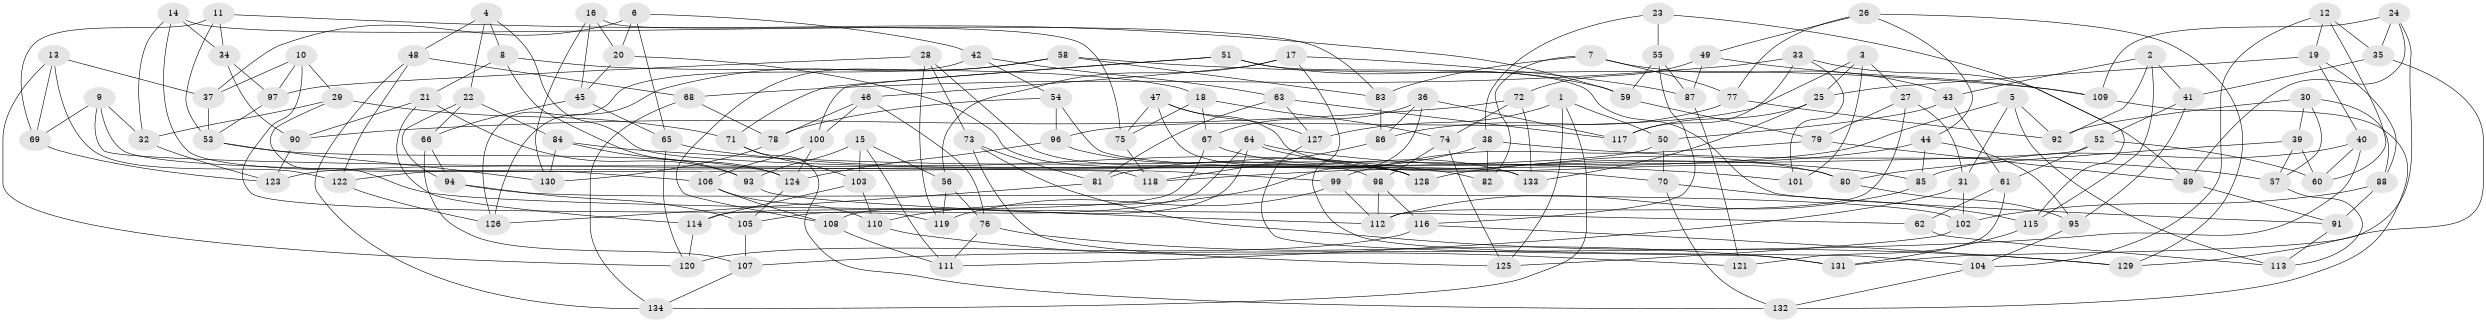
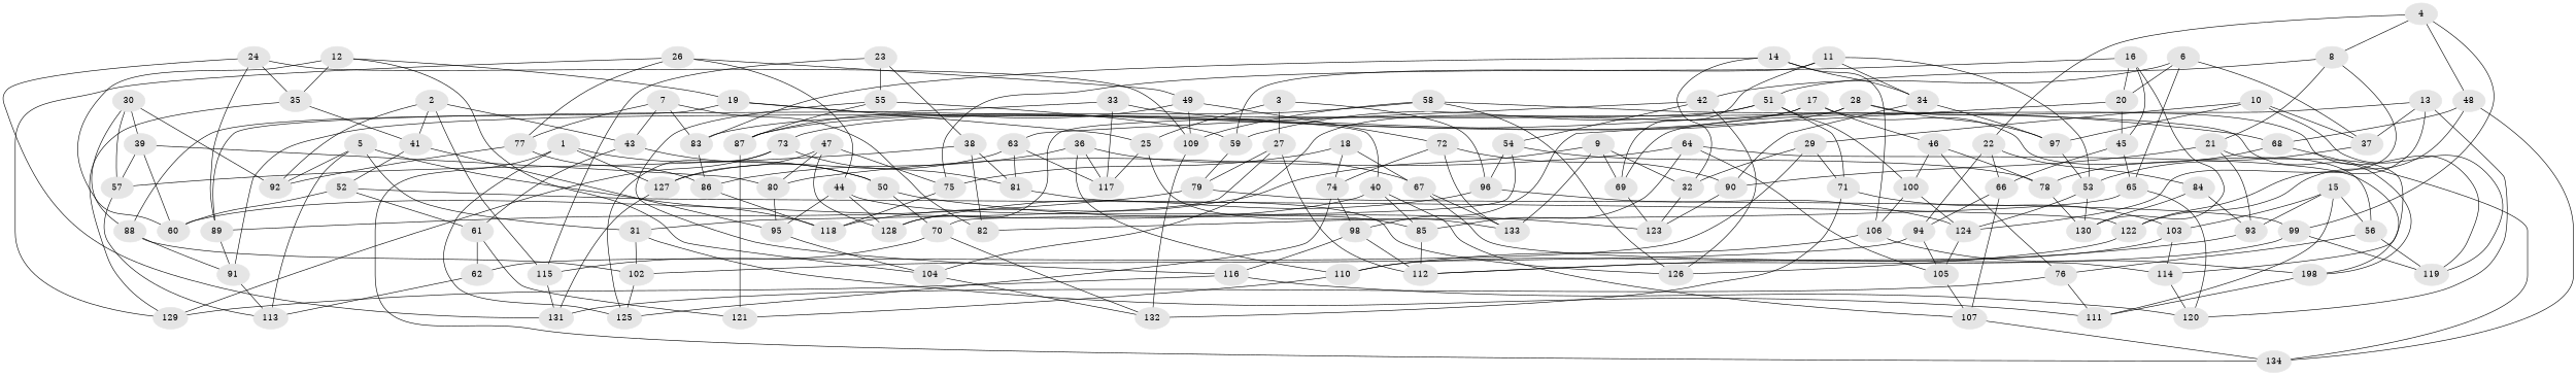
  graph {
    node [color=gray90 style=filled]
    1
    50
    125
    127
    134
    123
    70
    131
    2
    41
    43
    92
    115
    52
    95
    61
    3
    25
    27
    96
-   101
    133
    117
    31
    79
    112
    124
    128
    4
    8
    22
    48
    99
    18
    21
    66
    84
    94
    122
    68
    119
    5
    113
    118
    111
    102
    6
    20
    37
    42
    65
    45
    98
    53
    54
    63
    126
    82
    120
    7
    77
    83
    86
    75
    67
    74
    93
    90
    114
    105
    9
    32
    69
    10
    29
    97
    62
    71
    11
    34
    59
    130
    12
    19
    35
    60
    104
    40
    88
    129
    132
    13
    14
    106
    110
-   108
+   108 [label=198]
    15
    56
    103
    76
    16
    17
    46
    87
    78
    100
    121
    85
    107
    91
    116
    23
    38
    55
    57
    81
    24
    89
    109
    26
    44
    49
    72
    28
    73
    30
    39
    80
    33
    36
    47
    51
    58
    64
    1 -- 50
    1 -- 125
    1 -- 127
    1 -- 134
    50 -- 123
    50 -- 70
    127 -- 131
    70 -- 115
    70 -- 132
    2 -- 41
    2 -- 43
    2 -- 92
    2 -- 115
    41 -- 52
    41 -- 95
    43 -- 50
    43 -- 61
    115 -- 131
    52 -- 61
    52 -- 122
    52 -- 60
    95 -- 104
    61 -- 62
    61 -- 121
    3 -- 25
    3 -- 27
    3 -- 96
-   3 -- 101
    25 -- 133
    25 -- 117
    27 -- 31
    27 -- 79
    27 -- 112
    96 -- 124
    96 -- 128
    31 -- 111
    31 -- 102
    79 -- 99
    79 -- 89
    124 -- 105
    4 -- 8
    4 -- 22
    4 -- 48
    4 -- 99
    8 -- 124
-   8 -- 18
+   8 -- 51
    8 -- 21
    22 -- 66
    22 -- 84
    22 -- 94
    48 -- 134
    48 -- 122
    48 -- 68
    99 -- 112
    99 -- 119
    18 -- 75
    18 -- 67
    18 -- 74
    21 -- 93
    21 -- 90
    21 -- 114
    66 -- 94
    66 -- 107
-   84 -- 101
    84 -- 93
    84 -- 130
    94 -- 102
    94 -- 105
    122 -- 126
    68 -- 134
    68 -- 78
    5 -- 92
    5 -- 31
    5 -- 113
    5 -- 118
    102 -- 125
    6 -- 20
    6 -- 37
    6 -- 42
    6 -- 65
    20 -- 45
    20 -- 98
    37 -- 53
    42 -- 54
    42 -- 63
    42 -- 126
    65 -- 82
    65 -- 120
    45 -- 66
    45 -- 65
    98 -- 112
    98 -- 116
    53 -- 124
    53 -- 130
    54 -- 70
    54 -- 96
    54 -- 78
    63 -- 127
    63 -- 117
    63 -- 81
    7 -- 43
    7 -- 82
    7 -- 77
    7 -- 83
    77 -- 92
    77 -- 86
    83 -- 86
    86 -- 118
    75 -- 118
    67 -- 133
    67 -- 114
    74 -- 125
    74 -- 98
    93 -- 112
    90 -- 123
    114 -- 120
    105 -- 107
    9 -- 133
    9 -- 118
    9 -- 32
    9 -- 69
    32 -- 123
    69 -- 123
    10 -- 119
    10 -- 37
    10 -- 29
    10 -- 97
    29 -- 32
    29 -- 62
    29 -- 71
    97 -- 53
    62 -- 113
    71 -- 132
    71 -- 103
    11 -- 53
    11 -- 69
    11 -- 34
    11 -- 59
    34 -- 90
    34 -- 97
    59 -- 79
    12 -- 19
    12 -- 35
    12 -- 60
    12 -- 104
    19 -- 25
    19 -- 40
    19 -- 88
    35 -- 41
    35 -- 129
    104 -- 132
    40 -- 60
    40 -- 85
    40 -- 107
    88 -- 102
    88 -- 91
    13 -- 122
    13 -- 37
    13 -- 120
    13 -- 69
    14 -- 83
    14 -- 32
    14 -- 34
    14 -- 106
    106 -- 110
    106 -- 108
    110 -- 121
    108 -- 111
    15 -- 111
    15 -- 93
    15 -- 56
    15 -- 103
    56 -- 119
    56 -- 76
    103 -- 114
    103 -- 110
    76 -- 131
    76 -- 111
    16 -- 20
    16 -- 45
    16 -- 75
    16 -- 130
    17 -- 104
    17 -- 56
    17 -- 46
    17 -- 87
    46 -- 76
    46 -- 78
    46 -- 100
    87 -- 121
    78 -- 130
    100 -- 124
    100 -- 106
    85 -- 112
    107 -- 134
    91 -- 113
    116 -- 120
    116 -- 129
    23 -- 115
    23 -- 38
    23 -- 55
    38 -- 82
    38 -- 57
    38 -- 81
    55 -- 59
    55 -- 87
    55 -- 116
    57 -- 113
    81 -- 126
    24 -- 131
    24 -- 35
    24 -- 89
    24 -- 109
    89 -- 91
    109 -- 132
    26 -- 77
    26 -- 129
    26 -- 44
    26 -- 49
    44 -- 95
    44 -- 128
    44 -- 85
    49 -- 87
    49 -- 109
    49 -- 72
    72 -- 133
    72 -- 74
    72 -- 90
    28 -- 128
    28 -- 119
    28 -- 97
    28 -- 73
    73 -- 125
    73 -- 129
    73 -- 81
    30 -- 92
    30 -- 88
    30 -- 57
    30 -- 39
    39 -- 60
    39 -- 57
    39 -- 80
    80 -- 95
-   33 -- 101
    33 -- 117
    33 -- 68
    33 -- 89
    36 -- 117
    36 -- 86
    36 -- 67
    36 -- 110
    47 -- 127
    47 -- 128
    47 -- 75
    47 -- 80
    51 -- 71
    51 -- 59
    51 -- 100
    51 -- 91
    58 -- 126
    58 -- 83
    58 -- 108
    58 -- 109
    64 -- 105
    64 -- 108
    64 -- 85
    64 -- 80
  }
